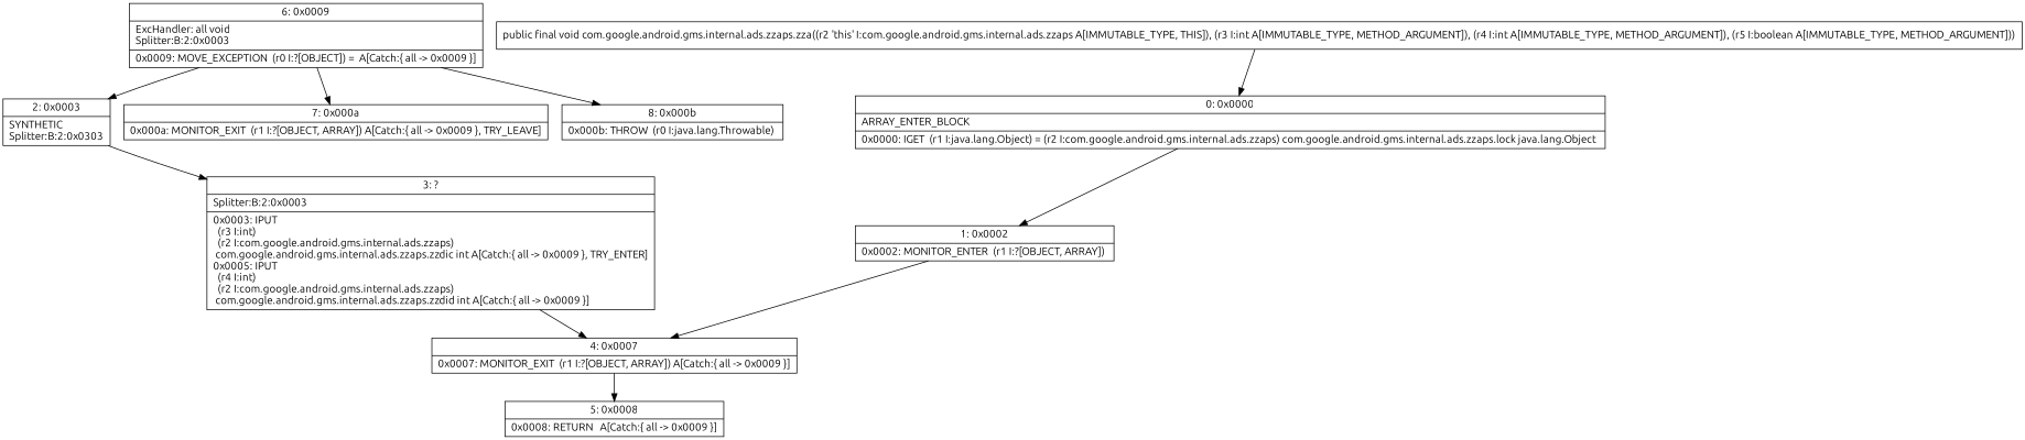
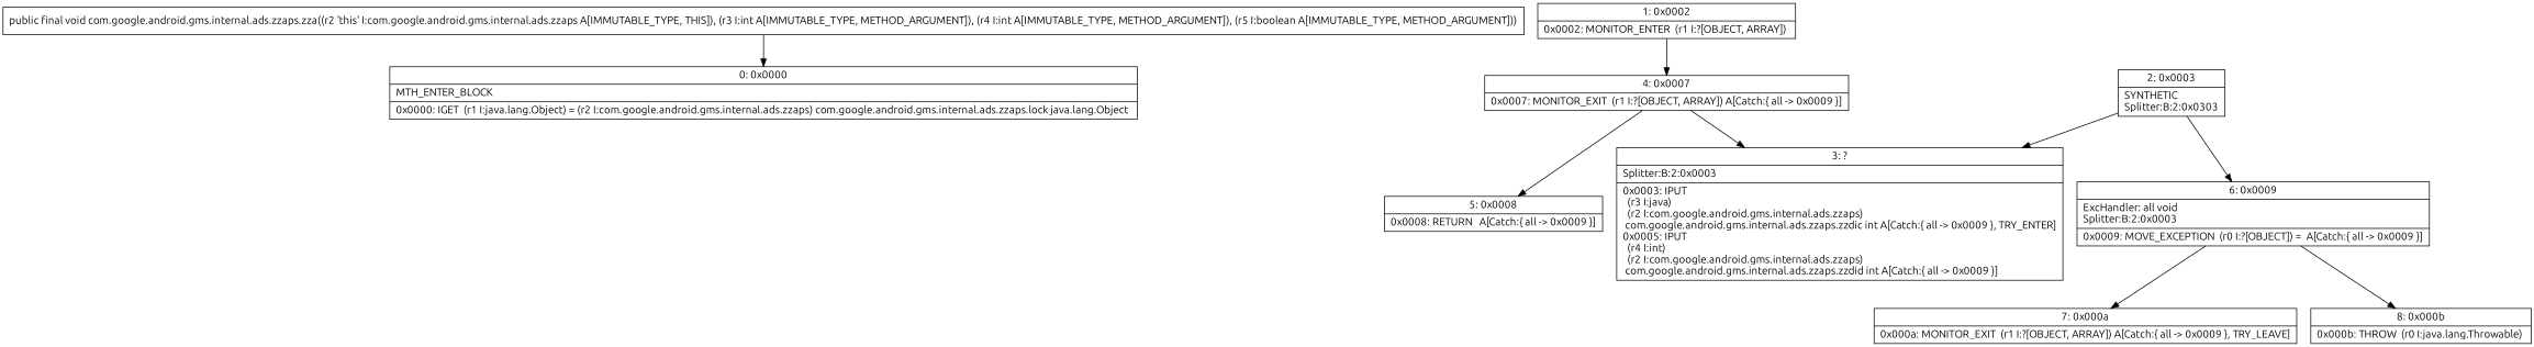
  digraph {
    fontname=Ubuntu
    node [fontname=Ubuntu shape=record]
    edge [fontname=Ubuntu]
-   n1 [label="{0\:\ 0x0000|ARRAY_ENTER_BLOCK\l|0x0000: IGET  (r1 I:java.lang.Object) = (r2 I:com.google.android.gms.internal.ads.zzaps) com.google.android.gms.internal.ads.zzaps.lock java.lang.Object \l}"]
+   n1 [label="{0\:\ 0x0000|MTH_ENTER_BLOCK\l|0x0000: IGET  (r1 I:java.lang.Object) = (r2 I:com.google.android.gms.internal.ads.zzaps) com.google.android.gms.internal.ads.zzaps.lock java.lang.Object \l}"]
    n2 [label="{1\:\ 0x0002|0x0002: MONITOR_ENTER  (r1 I:?[OBJECT, ARRAY]) \l}"]
    n3 [label="{4\:\ 0x0007|0x0007: MONITOR_EXIT  (r1 I:?[OBJECT, ARRAY]) A[Catch:\{ all \-\> 0x0009 \}]\l}"]
    n4 [label="{2\:\ 0x0003|SYNTHETIC\lSplitter:B:2:0x0303\l}"]
-   n5 [label="{3\:\ ?|Splitter:B:2:0x0003\l|0x0003: IPUT  \l  (r3 I:int)\l  (r2 I:com.google.android.gms.internal.ads.zzaps)\l com.google.android.gms.internal.ads.zzaps.zzdic int A[Catch:\{ all \-\> 0x0009 \}, TRY_ENTER]\l0x0005: IPUT  \l  (r4 I:int)\l  (r2 I:com.google.android.gms.internal.ads.zzaps)\l com.google.android.gms.internal.ads.zzaps.zzdid int A[Catch:\{ all \-\> 0x0009 \}]\l}"]
+   n5 [label="{3\:\ ?|Splitter:B:2:0x0003\l|0x0003: IPUT  \l  (r3 I:java)\l  (r2 I:com.google.android.gms.internal.ads.zzaps)\l com.google.android.gms.internal.ads.zzaps.zzdic int A[Catch:\{ all \-\> 0x0009 \}, TRY_ENTER]\l0x0005: IPUT  \l  (r4 I:int)\l  (r2 I:com.google.android.gms.internal.ads.zzaps)\l com.google.android.gms.internal.ads.zzaps.zzdid int A[Catch:\{ all \-\> 0x0009 \}]\l}"]
    n6 [label="{6\:\ 0x0009|ExcHandler: all void\lSplitter:B:2:0x0003\l|0x0009: MOVE_EXCEPTION  (r0 I:?[OBJECT]) =  A[Catch:\{ all \-\> 0x0009 \}]\l}"]
    n7 [label="{7\:\ 0x000a|0x000a: MONITOR_EXIT  (r1 I:?[OBJECT, ARRAY]) A[Catch:\{ all \-\> 0x0009 \}, TRY_LEAVE]\l}"]
    n8 [label="{8\:\ 0x000b|0x000b: THROW  (r0 I:java.lang.Throwable) \l}"]
    n9 [label="{5\:\ 0x0008|0x0008: RETURN   A[Catch:\{ all \-\> 0x0009 \}]\l}"]
    n10 [label="{public final void com.google.android.gms.internal.ads.zzaps.zza((r2 'this' I:com.google.android.gms.internal.ads.zzaps A[IMMUTABLE_TYPE, THIS]), (r3 I:int A[IMMUTABLE_TYPE, METHOD_ARGUMENT]), (r4 I:int A[IMMUTABLE_TYPE, METHOD_ARGUMENT]), (r5 I:boolean A[IMMUTABLE_TYPE, METHOD_ARGUMENT])) }"]
-   n1 -> n2
    n2 -> n3
    n3 -> n9
    n4 -> n5
-   n6 -> n4
-   n5 -> n3
+   n4 -> n6
+   n3 -> n5
    n6 -> n7
    n6 -> n8
    n10 -> n1
  }
